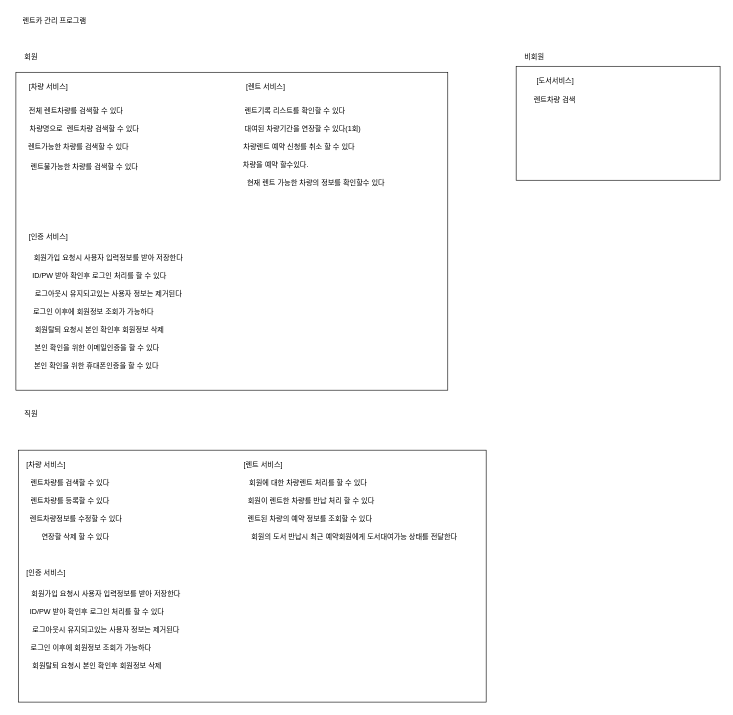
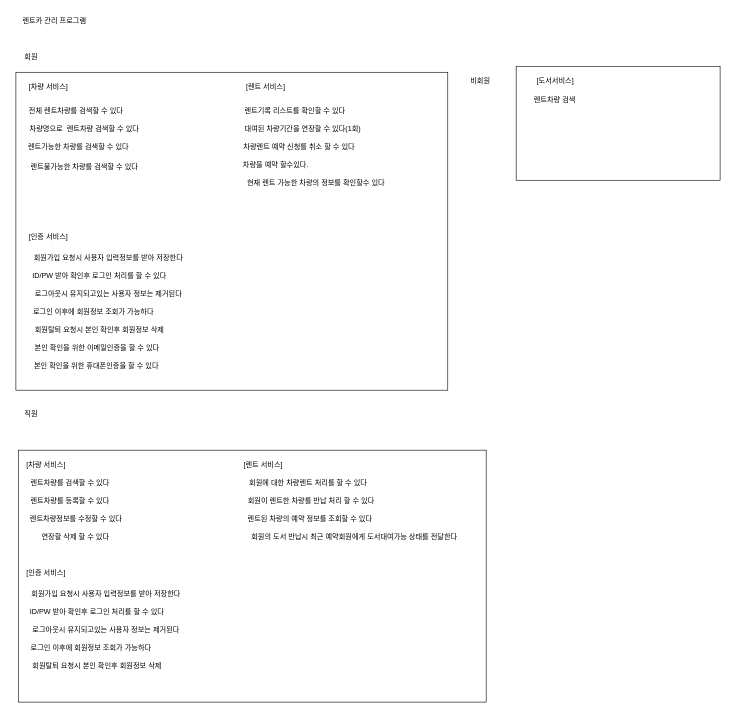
  <mxCell id="0" />
  <mxCell id="1" parent="0" />
  <mxCell id="2" value="" style="rounded=0;whiteSpace=wrap;html=1;" parent="1" vertex="1"><mxGeometry x="30" y="750" width="780" height="420" as="geometry" /></mxCell>
  <mxCell id="3" value="" style="rounded=0;whiteSpace=wrap;html=1;" parent="1" vertex="1"><mxGeometry x="860" y="110" width="340" height="190" as="geometry" /></mxCell>
  <mxCell id="4" value="&lt;div&gt;&lt;br&gt;&lt;/div&gt;" style="rounded=0;whiteSpace=wrap;html=1;" parent="1" vertex="1"><mxGeometry x="26" y="120" width="720" height="530" as="geometry" /></mxCell>
  <mxCell id="5" value="렌트카 관리 프로그램" style="text;html=1;align=center;verticalAlign=middle;resizable=0;points=[];autosize=1;strokeColor=none;fillColor=none;" parent="1" vertex="1"><mxGeometry x="20" y="20" width="140" height="30" as="geometry" /></mxCell>
  <mxCell id="6" value="회원" style="text;html=1;align=center;verticalAlign=middle;resizable=0;points=[];autosize=1;strokeColor=none;fillColor=none;" parent="1" vertex="1"><mxGeometry x="26" y="80" width="50" height="30" as="geometry" /></mxCell>
- <mxCell id="7" value="비회원" style="text;html=1;align=center;verticalAlign=middle;resizable=0;points=[];autosize=1;strokeColor=none;fillColor=none;" parent="1" vertex="1"><mxGeometry x="860" y="80" width="60" height="30" as="geometry" /></mxCell>
+ <mxCell id="7" value="비회원" style="text;html=1;align=center;verticalAlign=middle;resizable=0;points=[];autosize=1;strokeColor=none;fillColor=none;" parent="1" vertex="1"><mxGeometry x="770" y="120" width="60" height="30" as="geometry" /></mxCell>
  <mxCell id="8" value="직원" style="text;html=1;align=center;verticalAlign=middle;resizable=0;points=[];autosize=1;strokeColor=none;fillColor=none;" parent="1" vertex="1"><mxGeometry x="26" y="675" width="50" height="30" as="geometry" /></mxCell>
  <mxCell id="9" value="전체 렌트차량를 검색할 수 있다" style="text;html=1;align=center;verticalAlign=middle;resizable=0;points=[];autosize=1;strokeColor=none;fillColor=none;" parent="1" vertex="1"><mxGeometry x="31" y="170" width="190" height="30" as="geometry" /></mxCell>
  <mxCell id="10" value="[차량 서비스]" style="text;html=1;align=center;verticalAlign=middle;resizable=0;points=[];autosize=1;strokeColor=none;fillColor=none;" parent="1" vertex="1"><mxGeometry x="35" y="130" width="90" height="30" as="geometry" /></mxCell>
  <mxCell id="11" value="[도서서비스]" style="text;html=1;align=center;verticalAlign=middle;resizable=0;points=[];autosize=1;strokeColor=none;fillColor=none;" parent="1" vertex="1"><mxGeometry x="880" y="120" width="90" height="30" as="geometry" /></mxCell>
  <mxCell id="12" value="[인증 서비스]" style="text;html=1;align=center;verticalAlign=middle;resizable=0;points=[];autosize=1;strokeColor=none;fillColor=none;" parent="1" vertex="1"><mxGeometry x="35" y="380" width="90" height="30" as="geometry" /></mxCell>
  <mxCell id="13" value="회원가입 요청시 사용자 입력정보를 받아 저장한다" style="text;html=1;align=center;verticalAlign=middle;resizable=0;points=[];autosize=1;strokeColor=none;fillColor=none;" parent="1" vertex="1"><mxGeometry x="35" y="414" width="290" height="30" as="geometry" /></mxCell>
  <mxCell id="14" value="ID/PW 받아 확인후 로그인 처리를 할 수 있다" style="text;html=1;align=center;verticalAlign=middle;resizable=0;points=[];autosize=1;strokeColor=none;fillColor=none;" parent="1" vertex="1"><mxGeometry x="35" y="444" width="260" height="30" as="geometry" /></mxCell>
  <mxCell id="15" value="로그아웃시 유지되고있는 사용자 정보는 제거된다" style="text;html=1;align=center;verticalAlign=middle;resizable=0;points=[];autosize=1;strokeColor=none;fillColor=none;" parent="1" vertex="1"><mxGeometry x="35" y="474" width="290" height="30" as="geometry" /></mxCell>
  <mxCell id="16" value="로그인 이후에 회원정보 조회가 가능하다" style="text;html=1;align=center;verticalAlign=middle;resizable=0;points=[];autosize=1;strokeColor=none;fillColor=none;" parent="1" vertex="1"><mxGeometry x="35" y="504" width="240" height="30" as="geometry" /></mxCell>
  <mxCell id="17" value="회원탈퇴 요청시 본인 확인후 회원정보 삭제" style="text;html=1;align=center;verticalAlign=middle;resizable=0;points=[];autosize=1;strokeColor=none;fillColor=none;" parent="1" vertex="1"><mxGeometry x="35" y="534" width="260" height="30" as="geometry" /></mxCell>
  <mxCell id="18" value="[인증 서비스]" style="text;html=1;align=center;verticalAlign=middle;resizable=0;points=[];autosize=1;strokeColor=none;fillColor=none;" parent="1" vertex="1"><mxGeometry x="31" y="940" width="90" height="30" as="geometry" /></mxCell>
  <mxCell id="19" value="회원가입 요청시 사용자 입력정보를 받아 저장한다" style="text;html=1;align=center;verticalAlign=middle;resizable=0;points=[];autosize=1;strokeColor=none;fillColor=none;" parent="1" vertex="1"><mxGeometry x="31" y="974" width="290" height="30" as="geometry" /></mxCell>
  <mxCell id="20" value="ID/PW 받아 확인후 로그인 처리를 할 수 있다" style="text;html=1;align=center;verticalAlign=middle;resizable=0;points=[];autosize=1;strokeColor=none;fillColor=none;" parent="1" vertex="1"><mxGeometry x="31" y="1004" width="260" height="30" as="geometry" /></mxCell>
  <mxCell id="21" value="로그아웃시 유지되고있는 사용자 정보는 제거된다" style="text;html=1;align=center;verticalAlign=middle;resizable=0;points=[];autosize=1;strokeColor=none;fillColor=none;" parent="1" vertex="1"><mxGeometry x="31" y="1034" width="290" height="30" as="geometry" /></mxCell>
  <mxCell id="22" value="로그인 이후에 회원정보 조회가 가능하다" style="text;html=1;align=center;verticalAlign=middle;resizable=0;points=[];autosize=1;strokeColor=none;fillColor=none;" parent="1" vertex="1"><mxGeometry x="31" y="1064" width="240" height="30" as="geometry" /></mxCell>
  <mxCell id="23" value="회원탈퇴 요청시 본인 확인후 회원정보 삭제" style="text;html=1;align=center;verticalAlign=middle;resizable=0;points=[];autosize=1;strokeColor=none;fillColor=none;" parent="1" vertex="1"><mxGeometry x="31" y="1094" width="260" height="30" as="geometry" /></mxCell>
  <mxCell id="24" value="[렌트 서비스]" style="text;html=1;align=center;verticalAlign=middle;resizable=0;points=[];autosize=1;strokeColor=none;fillColor=none;" parent="1" vertex="1"><mxGeometry x="396.5" y="130" width="90" height="30" as="geometry" /></mxCell>
  <mxCell id="25" value="렌트차량를 검색할 수 있다" style="text;html=1;align=center;verticalAlign=middle;resizable=0;points=[];autosize=1;strokeColor=none;fillColor=none;" parent="1" vertex="1"><mxGeometry x="31" y="790" width="170" height="30" as="geometry" /></mxCell>
  <mxCell id="26" value="[차량 서비스]" style="text;html=1;align=center;verticalAlign=middle;resizable=0;points=[];autosize=1;strokeColor=none;fillColor=none;" parent="1" vertex="1"><mxGeometry x="31" y="760" width="90" height="30" as="geometry" /></mxCell>
  <mxCell id="27" value="렌트차량를 등록할 수 있다" style="text;html=1;align=center;verticalAlign=middle;resizable=0;points=[];autosize=1;strokeColor=none;fillColor=none;" parent="1" vertex="1"><mxGeometry x="31" y="820" width="170" height="30" as="geometry" /></mxCell>
  <mxCell id="28" value="렌트차량정보를 수정할 수 있다" style="text;html=1;align=center;verticalAlign=middle;resizable=0;points=[];autosize=1;strokeColor=none;fillColor=none;" parent="1" vertex="1"><mxGeometry x="31" y="850" width="190" height="30" as="geometry" /></mxCell>
  <mxCell id="29" value="연장할 삭제 할 수 있다" style="text;html=1;align=center;verticalAlign=middle;resizable=0;points=[];autosize=1;strokeColor=none;fillColor=none;" parent="1" vertex="1"><mxGeometry x="30" y="880" width="190" height="30" as="geometry" /></mxCell>
  <mxCell id="30" value="[렌트 서비스]" style="text;html=1;align=center;verticalAlign=middle;resizable=0;points=[];autosize=1;strokeColor=none;fillColor=none;" parent="1" vertex="1"><mxGeometry x="393" y="760" width="90" height="30" as="geometry" /></mxCell>
  <mxCell id="31" value="차량렌트 예약 신청를 취소 할 수 있다" style="text;html=1;align=center;verticalAlign=middle;resizable=0;points=[];autosize=1;strokeColor=none;fillColor=none;" parent="1" vertex="1"><mxGeometry x="387.5" y="230" width="220" height="30" as="geometry" /></mxCell>
  <mxCell id="32" value="회원에 대한 차량렌트 처리를 할 수 있다" style="text;html=1;align=center;verticalAlign=middle;resizable=0;points=[];autosize=1;strokeColor=none;fillColor=none;" parent="1" vertex="1"><mxGeometry x="393" y="790" width="240" height="30" as="geometry" /></mxCell>
  <mxCell id="33" value="렌트기록 리스트를 확인할 수 있다" style="text;html=1;align=center;verticalAlign=middle;resizable=0;points=[];autosize=1;strokeColor=none;fillColor=none;" parent="1" vertex="1"><mxGeometry x="390.5" y="170" width="200" height="30" as="geometry" /></mxCell>
  <mxCell id="34" value="회원이 렌트한 차량를 반납 처리 할 수 있다" style="text;html=1;align=center;verticalAlign=middle;resizable=0;points=[];autosize=1;strokeColor=none;fillColor=none;" parent="1" vertex="1"><mxGeometry x="393" y="820" width="250" height="30" as="geometry" /></mxCell>
  <mxCell id="35" value="렌트된 차량의 예약 정보를 조회할 수 있다" style="text;html=1;align=center;verticalAlign=middle;resizable=0;points=[];autosize=1;strokeColor=none;fillColor=none;" parent="1" vertex="1"><mxGeometry x="391" y="850" width="250" height="30" as="geometry" /></mxCell>
  <mxCell id="36" value="대여된 차량기간을 연장할 수 있다(1회)" style="text;html=1;align=center;verticalAlign=middle;resizable=0;points=[];autosize=1;strokeColor=none;fillColor=none;" parent="1" vertex="1"><mxGeometry x="388.5" y="200" width="230" height="30" as="geometry" /></mxCell>
  <mxCell id="37" value="현재 렌트 가능한 차량의 정보를 확인할수 있다" style="text;html=1;align=center;verticalAlign=middle;resizable=0;points=[];autosize=1;strokeColor=none;fillColor=none;" parent="1" vertex="1"><mxGeometry x="391" y="289" width="270" height="30" as="geometry" /></mxCell>
  <mxCell id="38" value="렌트가능한 차량를 검색할 수 있다" style="text;html=1;align=center;verticalAlign=middle;resizable=0;points=[];autosize=1;strokeColor=none;fillColor=none;" parent="1" vertex="1"><mxGeometry x="30" y="230" width="200" height="30" as="geometry" /></mxCell>
  <mxCell id="39" value="차량명으로&amp;nbsp; 렌트차량 검색할 수 있다" style="text;html=1;align=center;verticalAlign=middle;resizable=0;points=[];autosize=1;strokeColor=none;fillColor=none;" parent="1" vertex="1"><mxGeometry x="30" y="200" width="220" height="30" as="geometry" /></mxCell>
  <mxCell id="40" value="렌트차량 검색" style="text;html=1;align=center;verticalAlign=middle;resizable=0;points=[];autosize=1;strokeColor=none;fillColor=none;" parent="1" vertex="1"><mxGeometry x="874" y="151" width="100" height="30" as="geometry" /></mxCell>
  <mxCell id="41" value="렌트불가능한 차량를 검색할 수 있다" style="text;html=1;align=center;verticalAlign=middle;resizable=0;points=[];autosize=1;strokeColor=none;fillColor=none;" parent="1" vertex="1"><mxGeometry x="30" y="262" width="220" height="30" as="geometry" /></mxCell>
  <mxCell id="42" value="본인 확인을 위한 이메일인증을 할 수 있다" style="text;html=1;align=center;verticalAlign=middle;resizable=0;points=[];autosize=1;strokeColor=none;fillColor=none;" parent="1" vertex="1"><mxGeometry x="36" y="564" width="250" height="30" as="geometry" /></mxCell>
  <mxCell id="43" value="본인 확인을 위한 휴대폰인증을 할 수 있다" style="text;html=1;align=center;verticalAlign=middle;resizable=0;points=[];autosize=1;strokeColor=none;fillColor=none;" parent="1" vertex="1"><mxGeometry x="35" y="594" width="250" height="30" as="geometry" /></mxCell>
  <mxCell id="44" value="회원의 도서 반납시&amp;nbsp;최근 예약회원에게 도서대여가능 상태를 전달한다" style="text;html=1;align=center;verticalAlign=middle;resizable=0;points=[];autosize=1;strokeColor=none;fillColor=none;" parent="1" vertex="1"><mxGeometry x="395" y="880" width="390" height="30" as="geometry" /></mxCell>
  <mxCell id="45" value="차량을 예약 할수있다." style="text;html=1;align=center;verticalAlign=middle;resizable=0;points=[];autosize=1;strokeColor=none;fillColor=none;" parent="1" vertex="1"><mxGeometry x="389" y="260" width="140" height="30" as="geometry" /></mxCell>
